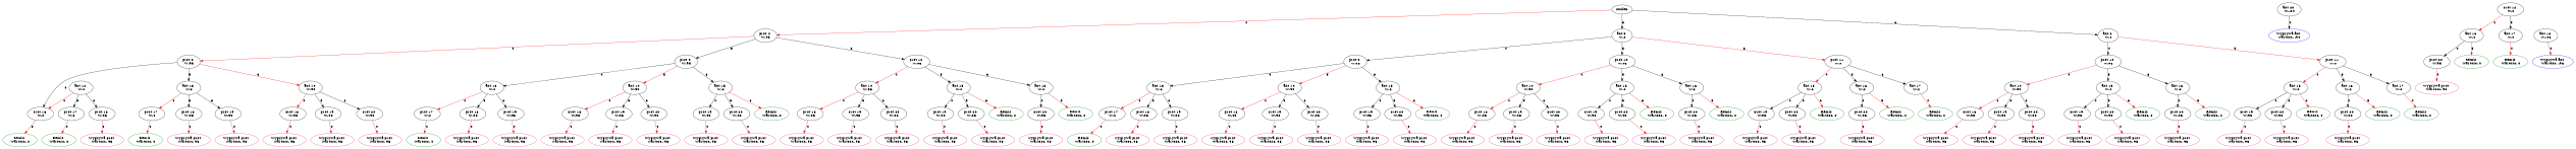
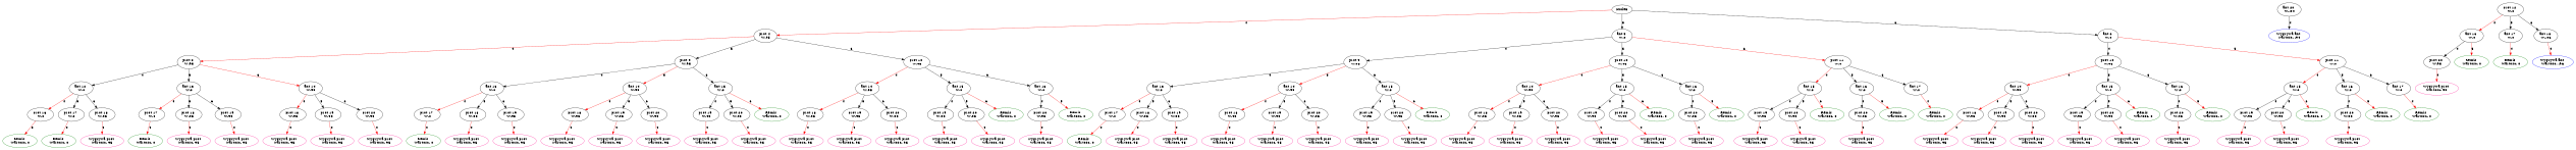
  digraph {
    node [color="#000000"]
    edge [color="#FF0000"]
    n1 [label="prot 4 \n W:95"]
    n2 [label="prot 8 \n W:95"]
    n3 [label="prot 9 \n W:95"]
    n4 [label="prot 10 \n W:95"]
    n5 [label="ant 12 \n W:0"]
    n6 [label="ant 13 \n W:0"]
    n7 [label="ant 14 \n W:95"]
    n8 [label="ant 13 \n W:0"]
    n9 [label="ant 14 \n W:95"]
    n10 [label="ant 15 \n W:0"]
    n11 [label="ant 14 \n W:95"]
    n12 [label="ant 15 \n W:0"]
    n13 [label="ant 16 \n W:0"]
    n14 [label=Node5 color=""]
    n15 [label="ant 5 \n W:0"]
    n16 [label="ant 6 \n W:0"]
    n17 [label="prot 9 \n W:95"]
    n18 [label="prot 10 \n W:95"]
    n19 [label="prot 11 \n W:0"]
    n20 [label="prot 10 \n W:95"]
    n21 [label="prot 11 \n W:0"]
    n22 [label="prot 16 \n W:0"]
    n23 [label="prot 17 \n W:0"]
    n24 [label="prot 18 \n W:95"]
    n25 [label="prot 17 \n W:0"]
    n26 [label="prot 18 \n W:95"]
    n27 [label="prot 19 \n W:95"]
    n28 [label="prot 18 \n W:95"]
    n29 [label="prot 19 \n W:95"]
    n30 [label="prot 20 \n W:95"]
    n31 [color="#008000" label="Remis \n Wartosc: 0"]
    n32 [color="#008000" label="Remis \n Wartosc: 0"]
    n33 [color="#FF1493" label="Wygrywa prot \nWartosc: 95"]
    n34 [label="ant 20 \n W:-94"]
    n35 [color="#0000FF" label="Wygrywa ant \nWartosc: -94"]
    n36 [color="#008000" label="Remis \n Wartosc: 0"]
    n37 [color="#FF1493" label="Wygrywa prot \nWartosc: 95"]
    n38 [color="#FF1493" label="Wygrywa prot \nWartosc: 95"]
    n39 [color="#FF1493" label="Wygrywa prot \nWartosc: 95"]
    n40 [color="#FF1493" label="Wygrywa prot \nWartosc: 95"]
    n41 [color="#FF1493" label="Wygrywa prot \nWartosc: 95"]
    n42 [label="prot 17 \n W:0"]
    n43 [label="prot 18 \n W:95"]
    n44 [label="prot 19 \n W:95"]
    n45 [label="prot 18 \n W:95"]
    n46 [label="prot 19 \n W:95"]
    n47 [label="prot 20 \n W:95"]
    n48 [label="prot 19 \n W:95"]
    n49 [label="prot 20 \n W:95"]
    n50 [color="#008000" label="Remis \n Wartosc: 0"]
    n51 [color="#008000" label="Remis \n Wartosc: 0"]
    n52 [color="#FF1493" label="Wygrywa prot \nWartosc: 95"]
    n53 [color="#FF1493" label="Wygrywa prot \nWartosc: 95"]
    n54 [color="#FF1493" label="Wygrywa prot \nWartosc: 95"]
    n55 [color="#FF1493" label="Wygrywa prot \nWartosc: 95"]
    n56 [color="#FF1493" label="Wygrywa prot \nWartosc: 95"]
    n57 [color="#FF1493" label="Wygrywa prot \nWartosc: 95"]
    n58 [color="#FF1493" label="Wygrywa prot \nWartosc: 95"]
    n59 [label="prot 18 \n W:95"]
    n60 [label="prot 19 \n W:95"]
    n61 [label="prot 20 \n W:95"]
    n62 [label="prot 19 \n W:95"]
    n63 [label="prot 20 \n W:95"]
    n64 [color="#008000" label="Remis \n Wartosc: 0"]
    n65 [label="prot 20 \n W:95"]
    n66 [color="#008000" label="Remis \n Wartosc: 0"]
    n67 [color="#FF1493" label="Wygrywa prot \nWartosc: 95"]
    n68 [color="#FF1493" label="Wygrywa prot \nWartosc: 95"]
    n69 [color="#FF1493" label="Wygrywa prot \nWartosc: 95"]
    n70 [color="#FF1493" label="Wygrywa prot \nWartosc: 95"]
    n71 [color="#FF1493" label="Wygrywa prot \nWartosc: 95"]
    n72 [color="#FF1493" label="Wygrywa prot \nWartosc: 95"]
    n73 [label="ant 13 \n W:0"]
    n74 [label="ant 14 \n W:95"]
    n75 [label="ant 15 \n W:0"]
    n76 [label="ant 14 \n W:95"]
    n77 [label="ant 15 \n W:0"]
    n78 [label="ant 16 \n W:0"]
    n79 [label="ant 15 \n W:0"]
    n80 [label="ant 16 \n W:0"]
    n81 [label="ant 17 \n W:0"]
    n82 [label="prot 17 \n W:0"]
    n83 [label="prot 18 \n W:95"]
    n84 [label="prot 19 \n W:95"]
    n85 [label="prot 18 \n W:95"]
    n86 [label="prot 19 \n W:95"]
    n87 [label="prot 20 \n W:95"]
    n88 [label="prot 19 \n W:95"]
    n89 [label="prot 20 \n W:95"]
    n90 [color="#008000" label="Remis \n Wartosc: 0"]
    n91 [color="#008000" label="Remis \n Wartosc: 0"]
    n92 [color="#FF1493" label="Wygrywa prot \nWartosc: 95"]
    n93 [color="#FF1493" label="Wygrywa prot \nWartosc: 95"]
    n94 [color="#FF1493" label="Wygrywa prot \nWartosc: 95"]
    n95 [color="#FF1493" label="Wygrywa prot \nWartosc: 95"]
    n96 [color="#FF1493" label="Wygrywa prot \nWartosc: 95"]
    n97 [color="#FF1493" label="Wygrywa prot \nWartosc: 95"]
    n98 [color="#FF1493" label="Wygrywa prot \nWartosc: 95"]
    n99 [label="prot 18 \n W:95"]
    n100 [label="prot 19 \n W:95"]
    n101 [label="prot 20 \n W:95"]
    n102 [label="prot 19 \n W:95"]
    n103 [label="prot 20 \n W:95"]
    n104 [color="#008000" label="Remis \n Wartosc: 0"]
    n105 [label="prot 20 \n W:95"]
    n106 [color="#008000" label="Remis \n Wartosc: 0"]
    n107 [color="#FF1493" label="Wygrywa prot \nWartosc: 95"]
    n108 [color="#FF1493" label="Wygrywa prot \nWartosc: 95"]
    n109 [color="#FF1493" label="Wygrywa prot \nWartosc: 95"]
    n110 [color="#FF1493" label="Wygrywa prot \nWartosc: 95"]
    n111 [color="#FF1493" label="Wygrywa prot \nWartosc: 95"]
    n112 [color="#FF1493" label="Wygrywa prot \nWartosc: 95"]
    n113 [label="prot 19 \n W:95"]
    n114 [label="prot 20 \n W:95"]
    n115 [color="#008000" label="Remis \n Wartosc: 0"]
    n116 [label="prot 20 \n W:95"]
    n117 [color="#008000" label="Remis \n Wartosc: 0"]
    n118 [color="#008000" label="Remis \n Wartosc: 0"]
    n119 [color="#FF1493" label="Wygrywa prot \nWartosc: 95"]
    n120 [color="#FF1493" label="Wygrywa prot \nWartosc: 95"]
    n121 [color="#FF1493" label="Wygrywa prot \nWartosc: 95"]
    n122 [label="ant 14 \n W:95"]
    n123 [label="ant 15 \n W:0"]
    n124 [label="ant 16 \n W:0"]
    n125 [label="ant 15 \n W:0"]
    n126 [label="ant 16 \n W:0"]
    n127 [label="ant 17 \n W:0"]
    n128 [label="prot 12 \n W:0"]
    n129 [label="ant 16 \n W:0"]
    n130 [label="ant 17 \n W:0"]
    n131 [label="ant 18 \n W:-96"]
    n132 [label="prot 18 \n W:95"]
    n133 [label="prot 19 \n W:95"]
    n134 [label="prot 20 \n W:95"]
    n135 [label="prot 19 \n W:95"]
    n136 [label="prot 20 \n W:95"]
    n137 [color="#008000" label="Remis \n Wartosc: 0"]
    n138 [label="prot 20 \n W:95"]
    n139 [color="#008000" label="Remis \n Wartosc: 0"]
    n140 [color="#FF1493" label="Wygrywa prot \nWartosc: 95"]
    n141 [color="#FF1493" label="Wygrywa prot \nWartosc: 95"]
    n142 [color="#FF1493" label="Wygrywa prot \nWartosc: 95"]
    n143 [color="#FF1493" label="Wygrywa prot \nWartosc: 95"]
    n144 [color="#FF1493" label="Wygrywa prot \nWartosc: 95"]
    n145 [color="#FF1493" label="Wygrywa prot \nWartosc: 95"]
    n146 [label="prot 19 \n W:95"]
    n147 [label="prot 20 \n W:95"]
    n148 [color="#008000" label="Remis \n Wartosc: 0"]
    n149 [label="prot 20 \n W:95"]
    n150 [color="#008000" label="Remis \n Wartosc: 0"]
    n151 [color="#008000" label="Remis \n Wartosc: 0"]
    n152 [color="#FF1493" label="Wygrywa prot \nWartosc: 95"]
    n153 [color="#FF1493" label="Wygrywa prot \nWartosc: 95"]
    n154 [color="#FF1493" label="Wygrywa prot \nWartosc: 95"]
    n155 [label="prot 20 \n W:95"]
    n156 [color="#008000" label="Remis \n Wartosc: 0"]
    n157 [color="#008000" label="Remis \n Wartosc: 0"]
    n158 [color="#0000FF" label="Wygrywa ant \nWartosc: -96"]
    n159 [color="#FF1493" label="Wygrywa prot \nWartosc: 95"]
    n1 -> n2 [label=4]
    n1 -> n3 [color="#000000" label=5]
    n1 -> n4 [color="#000000" label=6]
-   n2 -> n22 [color="#000000" label=4]
+   n2 -> n5 [color="#000000" label=4]
    n2 -> n6 [color="#000000" label=5]
    n2 -> n7 [label=6]
    n3 -> n8 [color="#000000" label=4]
    n3 -> n9 [label=5]
    n3 -> n10 [color="#000000" label=6]
    n4 -> n11 [label=4]
    n4 -> n12 [color="#000000" label=5]
    n4 -> n13 [color="#000000" label=6]
    n5 -> n22 [label=4]
    n5 -> n23 [color="#000000" label=5]
    n5 -> n24 [color="#000000" label=6]
    n6 -> n25 [label=4]
    n6 -> n26 [color="#000000" label=5]
    n6 -> n27 [color="#000000" label=6]
    n7 -> n28 [label=4]
    n7 -> n29 [color="#000000" label=5]
    n7 -> n30 [color="#000000" label=6]
    n8 -> n42 [label=4]
    n8 -> n43 [color="#000000" label=5]
    n8 -> n44 [color="#000000" label=6]
    n9 -> n45 [label=4]
    n9 -> n46 [color="#000000" label=5]
    n9 -> n47 [color="#000000" label=6]
    n10 -> n48 [color="#000000" label=4]
    n10 -> n49 [color="#000000" label=5]
    n10 -> n50 [label=6]
    n11 -> n59 [label=4]
    n11 -> n60 [color="#000000" label=5]
    n11 -> n61 [color="#000000" label=6]
    n12 -> n62 [color="#000000" label=4]
    n12 -> n63 [color="#000000" label=5]
    n12 -> n64 [label=6]
    n13 -> n65 [color="#000000" label=4]
    n13 -> n66 [label=5]
    n14 -> n1 [label=4]
    n14 -> n15 [color="#000000" label=5]
    n14 -> n16 [color="#000000" label=6]
    n15 -> n17 [color="#000000" label=4]
    n15 -> n18 [color="#000000" label=5]
    n15 -> n19 [label=6]
    n16 -> n20 [color="#000000" label=4]
    n16 -> n21 [label=5]
    n17 -> n73 [color="#000000" label=4]
    n17 -> n74 [label=5]
    n17 -> n75 [color="#000000" label=6]
    n18 -> n76 [label=4]
    n18 -> n77 [color="#000000" label=5]
    n18 -> n78 [color="#000000" label=6]
    n19 -> n79 [label=4]
    n19 -> n80 [color="#000000" label=5]
    n19 -> n81 [color="#000000" label=6]
    n20 -> n122 [label=4]
    n20 -> n123 [color="#000000" label=5]
    n20 -> n124 [color="#000000" label=6]
    n21 -> n125 [label=4]
    n21 -> n126 [color="#000000" label=5]
    n21 -> n127 [color="#000000" label=6]
    n22 -> n31 [label=5]
    n23 -> n32 [label=4]
    n24 -> n33 [label=4]
    n25 -> n36 [label=4]
    n26 -> n37 [label=4]
    n27 -> n38 [label=4]
    n28 -> n39 [label=4]
    n29 -> n40 [label=4]
    n30 -> n41 [label=4]
    n34 -> n35 [color="#000000" label=4]
    n42 -> n51 [label=4]
    n43 -> n52 [label=4]
    n44 -> n53 [label=4]
    n45 -> n54 [label=4]
    n46 -> n55 [label=4]
    n47 -> n56 [label=4]
    n48 -> n57 [label=4]
    n49 -> n58 [label=4]
    n59 -> n67 [label=4]
    n60 -> n68 [label=4]
    n61 -> n69 [label=4]
    n62 -> n70 [label=4]
    n63 -> n71 [label=4]
    n65 -> n72 [label=4]
    n73 -> n82 [label=4]
    n73 -> n83 [color="#000000" label=5]
    n73 -> n84 [color="#000000" label=6]
    n74 -> n85 [label=4]
    n74 -> n86 [color="#000000" label=5]
    n74 -> n87 [color="#000000" label=6]
    n75 -> n88 [color="#000000" label=4]
    n75 -> n89 [color="#000000" label=5]
    n75 -> n90 [label=6]
    n76 -> n99 [label=4]
    n76 -> n100 [color="#000000" label=5]
    n76 -> n101 [color="#000000" label=6]
    n77 -> n102 [color="#000000" label=4]
    n77 -> n103 [color="#000000" label=5]
    n77 -> n104 [label=6]
    n78 -> n105 [color="#000000" label=4]
    n78 -> n106 [label=5]
    n79 -> n113 [color="#000000" label=4]
    n79 -> n114 [color="#000000" label=5]
    n79 -> n115 [label=6]
    n80 -> n116 [color="#000000" label=4]
    n80 -> n117 [label=5]
    n81 -> n118 [label=4]
    n82 -> n91 [label=4]
    n83 -> n92 [label=4]
    n84 -> n93 [label=4]
    n85 -> n94 [label=4]
    n86 -> n95 [label=4]
    n87 -> n96 [label=4]
    n88 -> n97 [label=4]
    n89 -> n98 [label=4]
    n99 -> n107 [label=4]
    n100 -> n108 [label=4]
    n101 -> n109 [label=4]
    n102 -> n110 [label=4]
    n103 -> n111 [label=4]
    n105 -> n112 [label=4]
    n113 -> n119 [label=4]
    n114 -> n120 [label=4]
    n116 -> n121 [label=4]
    n122 -> n132 [label=4]
    n122 -> n133 [color="#000000" label=5]
    n122 -> n134 [color="#000000" label=6]
    n123 -> n135 [color="#000000" label=4]
    n123 -> n136 [color="#000000" label=5]
    n123 -> n137 [label=6]
    n124 -> n138 [color="#000000" label=4]
    n124 -> n139 [label=5]
    n125 -> n146 [color="#000000" label=4]
    n125 -> n147 [color="#000000" label=5]
    n125 -> n148 [label=6]
    n126 -> n149 [color="#000000" label=4]
    n126 -> n150 [label=5]
    n127 -> n151 [label=4]
    n128 -> n129 [label=4]
    n128 -> n130 [color="#000000" label=5]
+   n128 -> n131 [color="#000000" label=6]
    n129 -> n155 [color="#000000" label=4]
    n129 -> n156 [label=5]
    n130 -> n157 [label=4]
    n131 -> n158 [label=4]
    n132 -> n140 [label=4]
    n133 -> n141 [label=4]
    n134 -> n142 [label=4]
    n135 -> n143 [label=4]
    n136 -> n144 [label=4]
    n138 -> n145 [label=4]
    n146 -> n152 [label=4]
    n147 -> n153 [label=4]
    n149 -> n154 [label=4]
    n155 -> n159 [label=4]
  }
